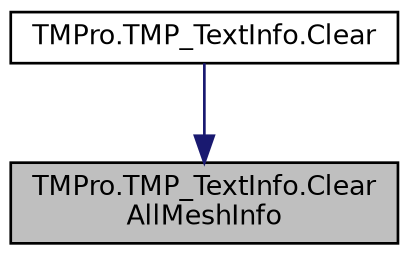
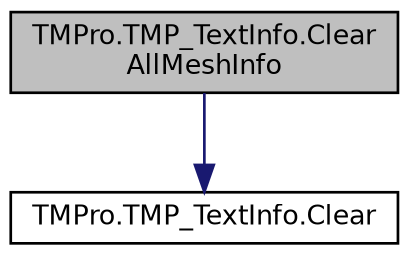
  digraph {
    rankdir=TB
    node [color=black fontname=Helvetica fontsize=10 shape=record style=filled]
    n1 [fillcolor=grey75 fontcolor=black height=0.2 label="TMPro.TMP_TextInfo.Clear\lAllMeshInfo" width=0.4]
    n2 [fillcolor=white height=0.2 label="TMPro.TMP_TextInfo.Clear" width=0.4]
-   n2 -> n1 [color=midnightblue fontname=Helvetica fontsize=10 labelfontname=Helvetica labelfontsize=10 style=solid]
+   n1 -> n2 [color=midnightblue fontname=Helvetica fontsize=10 labelfontname=Helvetica labelfontsize=10 style=solid]
  }
